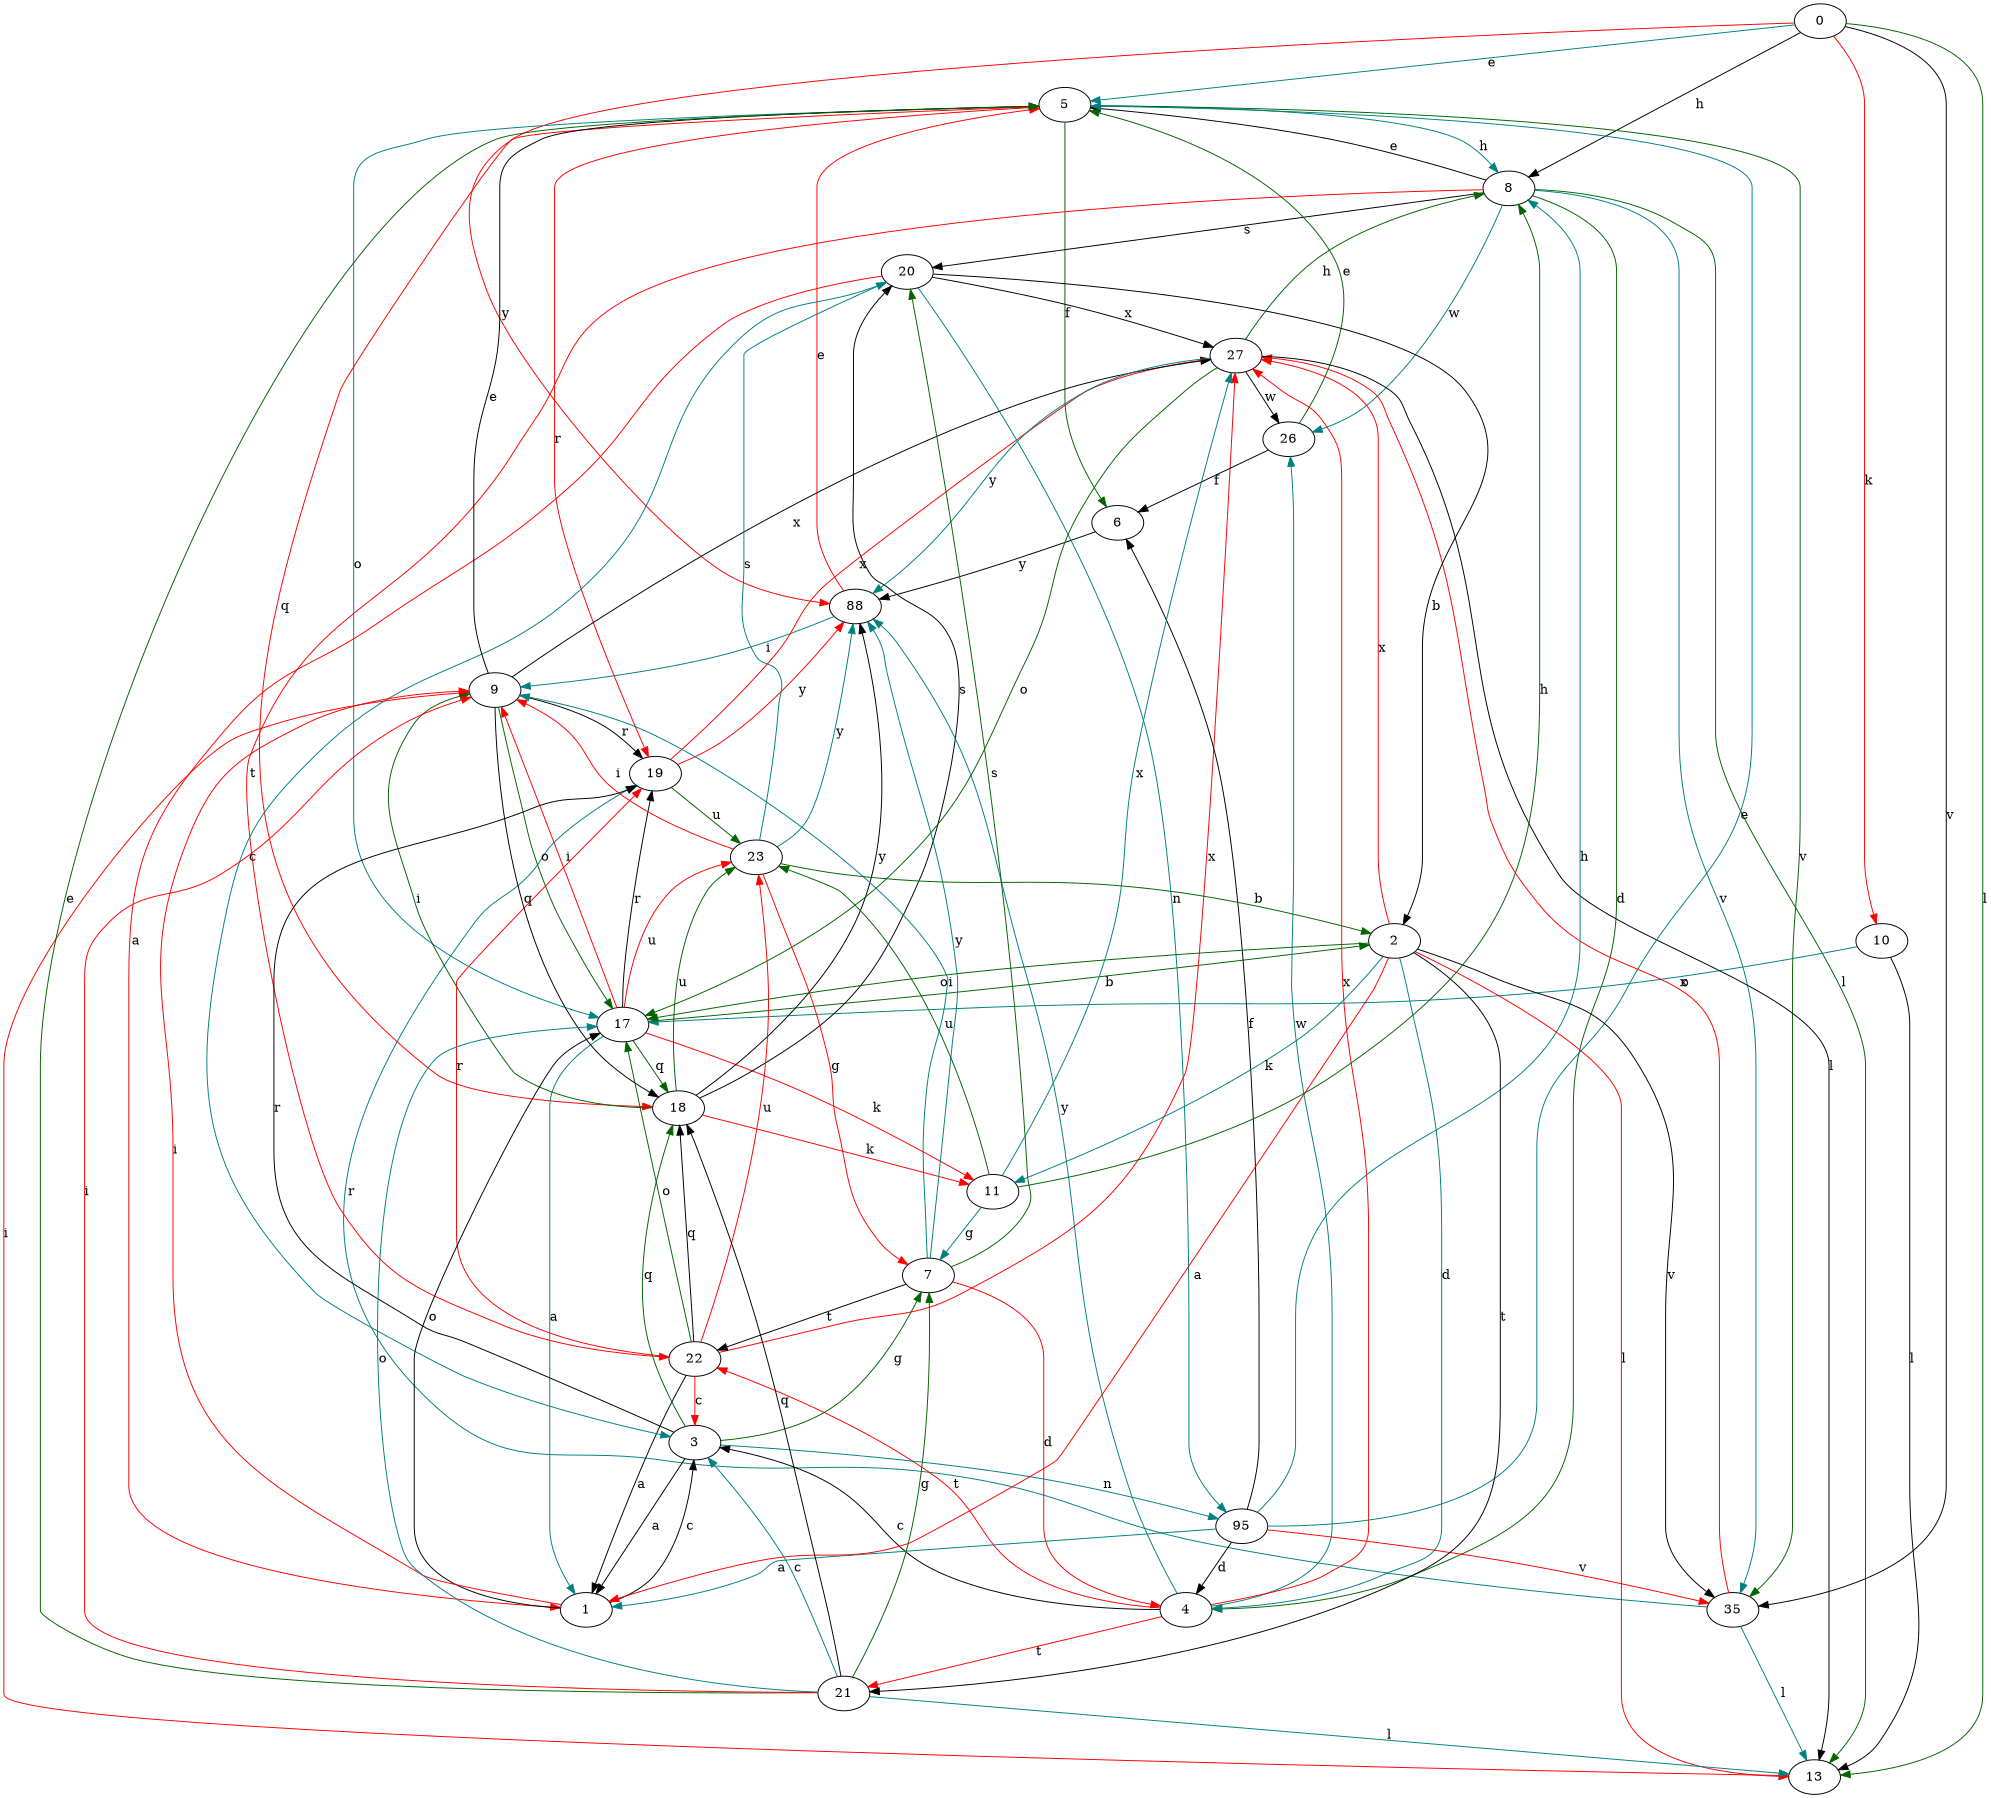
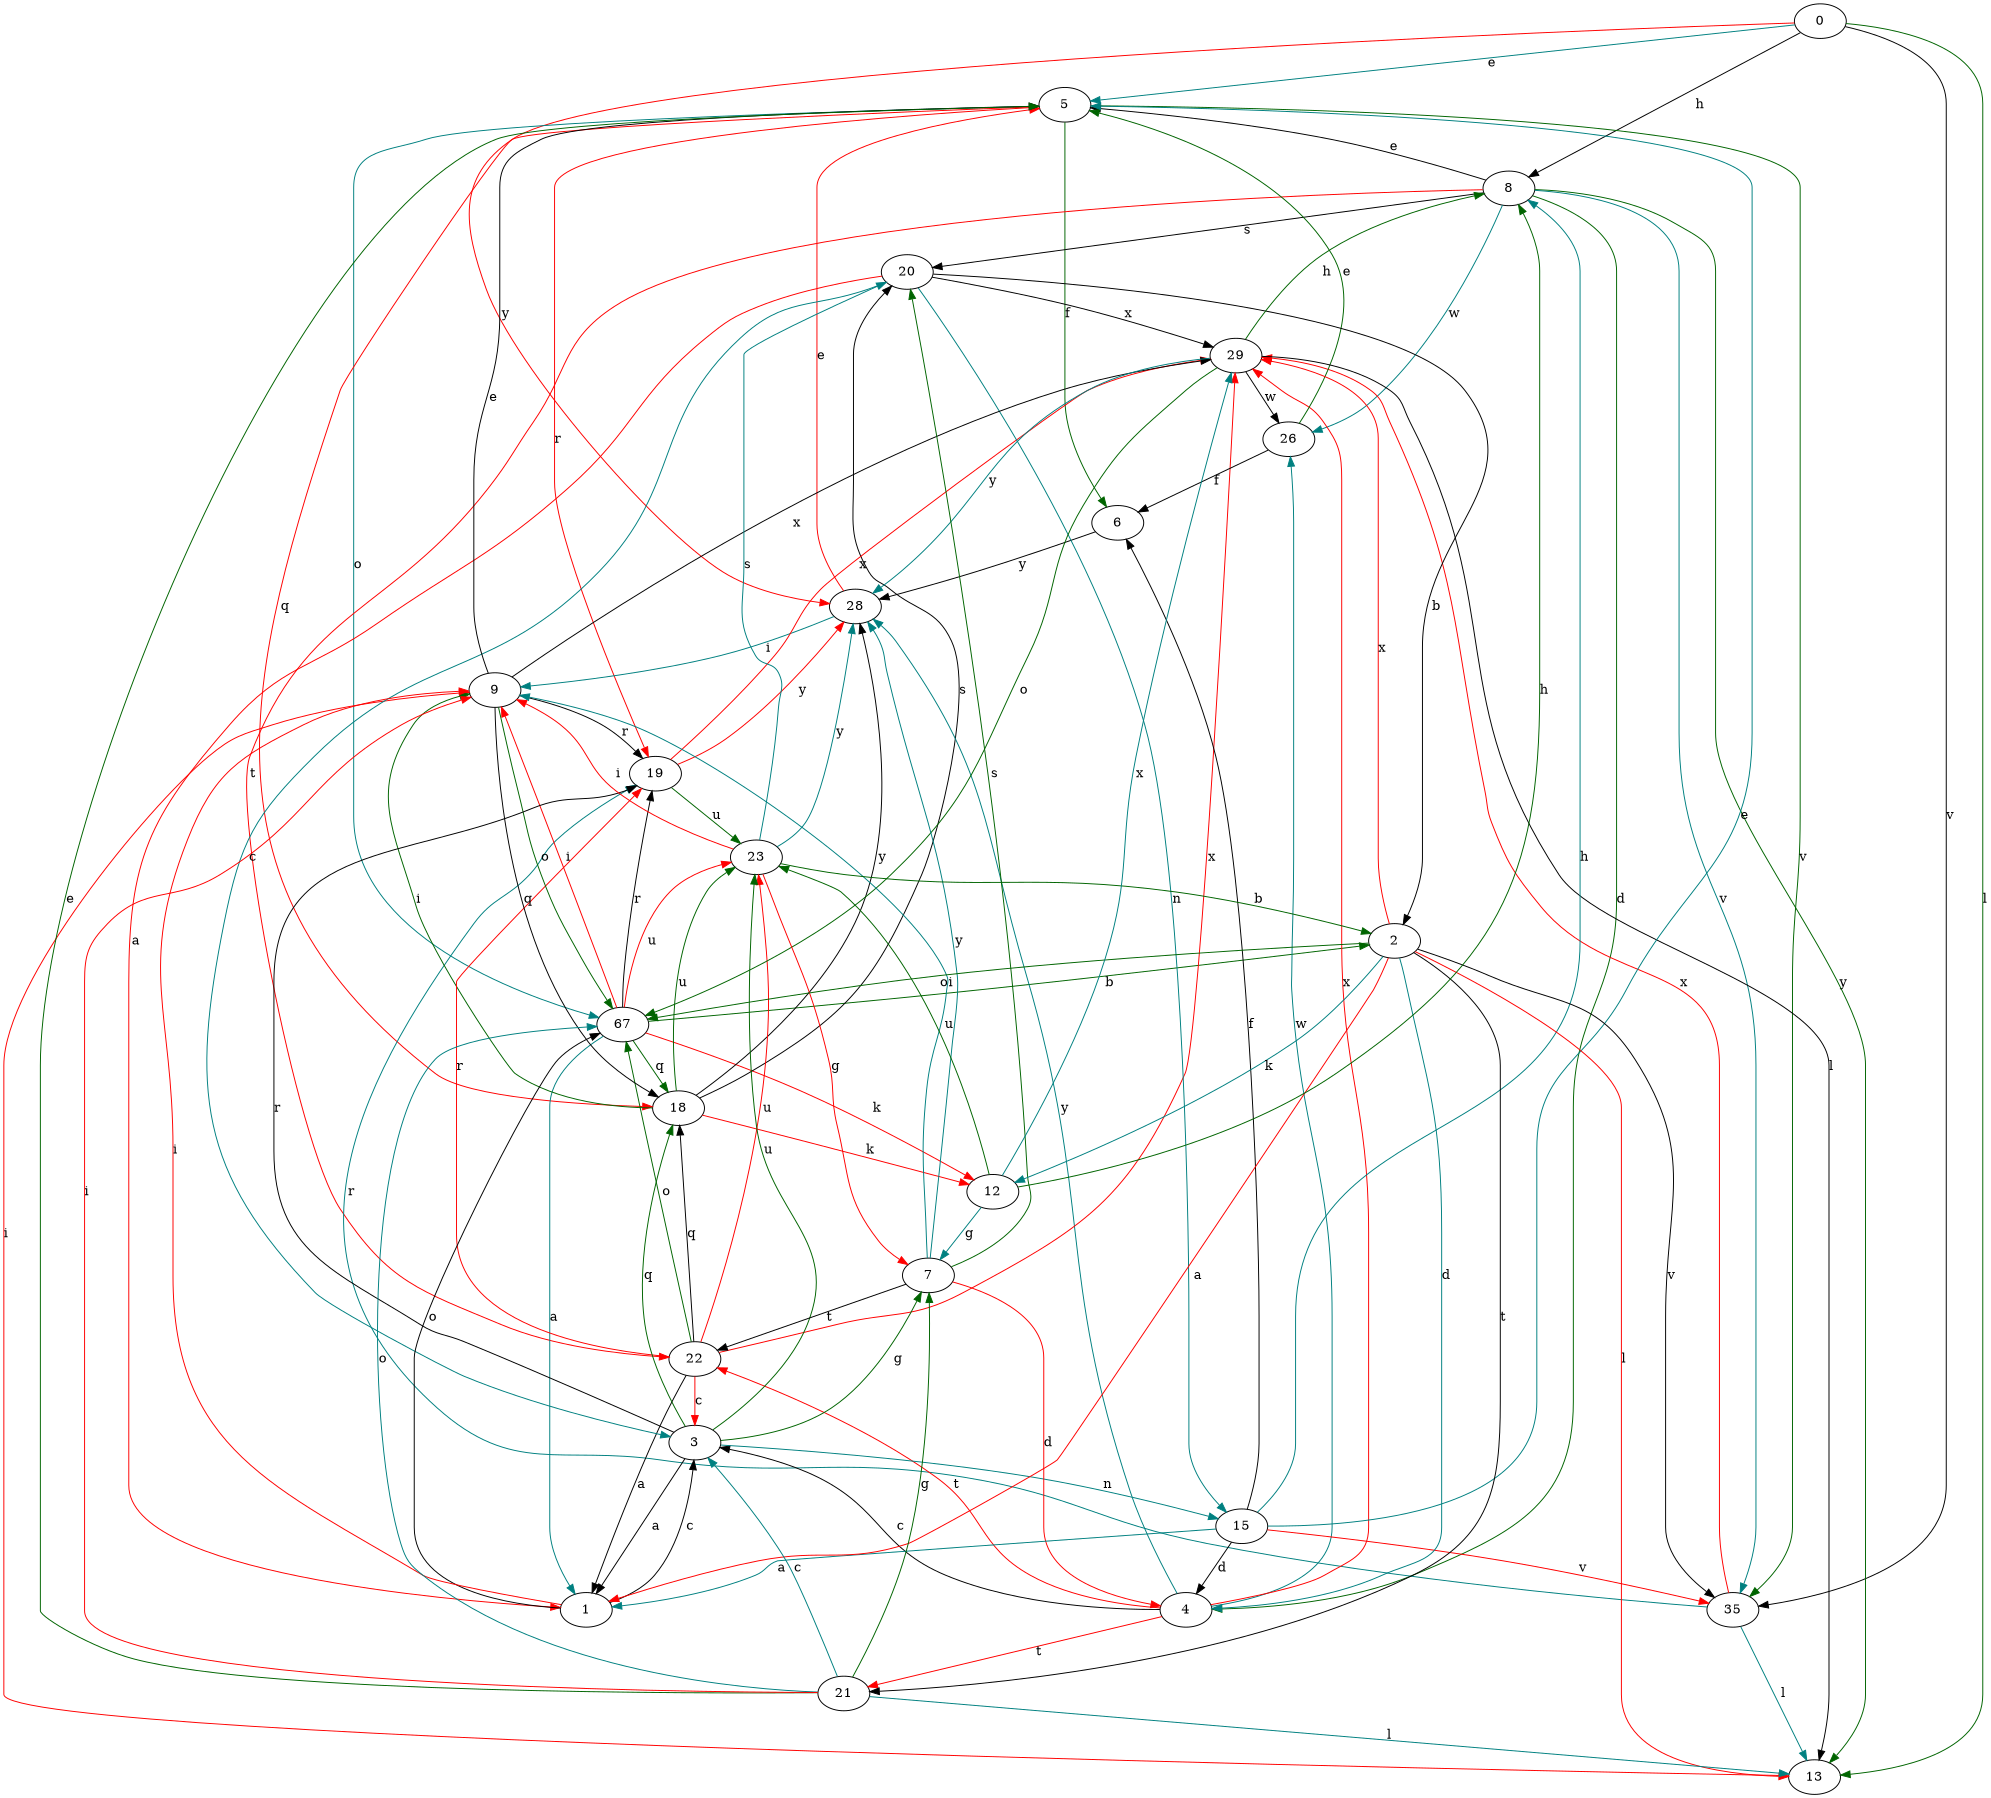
  strict digraph {
    fontname="DejaVu Serif"
    node [fontname="DejaVu Serif"]
    edge [color=black fontname="DejaVu Serif"]
    0
    5
    8
-   10
    13
    n6 [label=35]
-   28 [label=88]
-   17
+   28
+   17 [label=67]
    18
    6
    19
    4
    22
    26
    20
    9
-   27
+   27 [label=29]
    1
    3
    7
-   15 [label=95]
+   15
    23
    2
-   12 [label=11]
+   12
    21
    0 -> 5 [color=teal label=e]
    0 -> 8 [label=h]
-   0 -> 10 [color=red label=k]
    0 -> 13 [color=darkgreen label=l]
    0 -> n6 [label=v]
    0 -> 28 [color=red label=y]
-   5 -> 8 [color=teal label=h]
    5 -> n6 [color=darkgreen label=v]
    5 -> 17 [color=teal label=o]
    5 -> 18 [color=red label=q]
    5 -> 6 [color=darkgreen label=f]
    5 -> 19 [color=red label=r]
    8 -> 5 [label=e]
-   8 -> 13 [color=darkgreen label=l]
+   8 -> 13 [color=darkgreen label=y]
    8 -> n6 [color=teal label=v]
    8 -> 4 [color=darkgreen label=d]
    8 -> 22 [color=red label=t]
    8 -> 26 [color=teal label=w]
    8 -> 20 [label=s]
-   10 -> 13 [label=l]
-   10 -> 17 [color=teal label=o]
    13 -> 9 [color=red label=i]
    n6 -> 13 [color=teal label=l]
    n6 -> 19 [color=teal label=r]
    n6 -> 27 [color=red label=x]
    28 -> 5 [color=red label=e]
    28 -> 9 [color=teal label=i]
    17 -> 18 [color=darkgreen label=q]
    17 -> 19 [label=r]
    17 -> 9 [color=red label=i]
    17 -> 1 [color=teal label=a]
    17 -> 23 [color=red label=u]
    17 -> 2 [color=darkgreen label=b]
    17 -> 12 [color=red label=k]
    18 -> 28 [label=y]
    18 -> 20 [label=s]
    18 -> 9 [color=darkgreen label=i]
    18 -> 23 [color=darkgreen label=u]
    18 -> 12 [color=red label=k]
    6 -> 28 [label=y]
    19 -> 28 [color=red label=y]
    19 -> 27 [color=red label=x]
    19 -> 23 [color=darkgreen label=u]
    4 -> 28 [color=teal label=y]
    4 -> 22 [color=red label=t]
    4 -> 26 [color=teal label=w]
    4 -> 27 [color=red label=x]
    4 -> 3 [label=c]
    4 -> 21 [color=red label=t]
    22 -> 17 [color=darkgreen label=o]
    22 -> 18 [label=q]
    22 -> 19 [color=red label=r]
    22 -> 27 [color=red label=x]
    22 -> 1 [label=a]
    22 -> 3 [color=red label=c]
    22 -> 23 [color=red label=u]
    26 -> 5 [color=darkgreen label=e]
    26 -> 6 [label=f]
    20 -> 27 [label=x]
    20 -> 1 [color=red label=a]
    20 -> 3 [color=teal label=c]
    20 -> 15 [color=teal label=n]
    20 -> 2 [label=b]
    9 -> 5 [label=e]
    9 -> 17 [color=darkgreen label=o]
    9 -> 18 [label=q]
    9 -> 19 [label=r]
    9 -> 27 [label=x]
    27 -> 8 [color=darkgreen label=h]
    27 -> 13 [label=l]
    27 -> 28 [color=teal label=y]
    27 -> 17 [color=darkgreen label=o]
    27 -> 26 [label=w]
    1 -> 17 [label=o]
    1 -> 9 [color=red label=i]
    1 -> 3 [label=c]
    3 -> 18 [color=darkgreen label=q]
    3 -> 19 [label=r]
    3 -> 1 [label=a]
    3 -> 7 [color=darkgreen label=g]
    3 -> 15 [color=teal label=n]
+   3 -> 23 [color=darkgreen label=u]
    7 -> 28 [color=teal label=y]
    7 -> 4 [color=red label=d]
    7 -> 22 [label=t]
    7 -> 20 [color=darkgreen label=s]
    7 -> 9 [color=teal label=i]
    15 -> 5 [color=teal label=e]
    15 -> 8 [color=teal label=h]
    15 -> n6 [color=red label=v]
    15 -> 6 [label=f]
    15 -> 4 [label=d]
    15 -> 1 [color=teal label=a]
    23 -> 28 [color=teal label=y]
    23 -> 20 [color=teal label=s]
    23 -> 9 [color=red label=i]
    23 -> 7 [color=red label=g]
    23 -> 2 [color=darkgreen label=b]
    2 -> 13 [color=red label=l]
    2 -> n6 [label=v]
    2 -> 17 [color=darkgreen label=o]
    2 -> 4 [color=teal label=d]
    2 -> 27 [color=red label=x]
    2 -> 1 [color=red label=a]
    2 -> 12 [color=teal label=k]
    2 -> 21 [label=t]
    12 -> 8 [color=darkgreen label=h]
    12 -> 27 [color=teal label=x]
    12 -> 7 [color=teal label=g]
    12 -> 23 [color=darkgreen label=u]
    21 -> 5 [color=darkgreen label=e]
    21 -> 13 [color=teal label=l]
    21 -> 17 [color=teal label=o]
-   21 -> 18 [label=q]
    21 -> 9 [color=red label=i]
    21 -> 3 [color=teal label=c]
    21 -> 7 [color=darkgreen label=g]
  }
